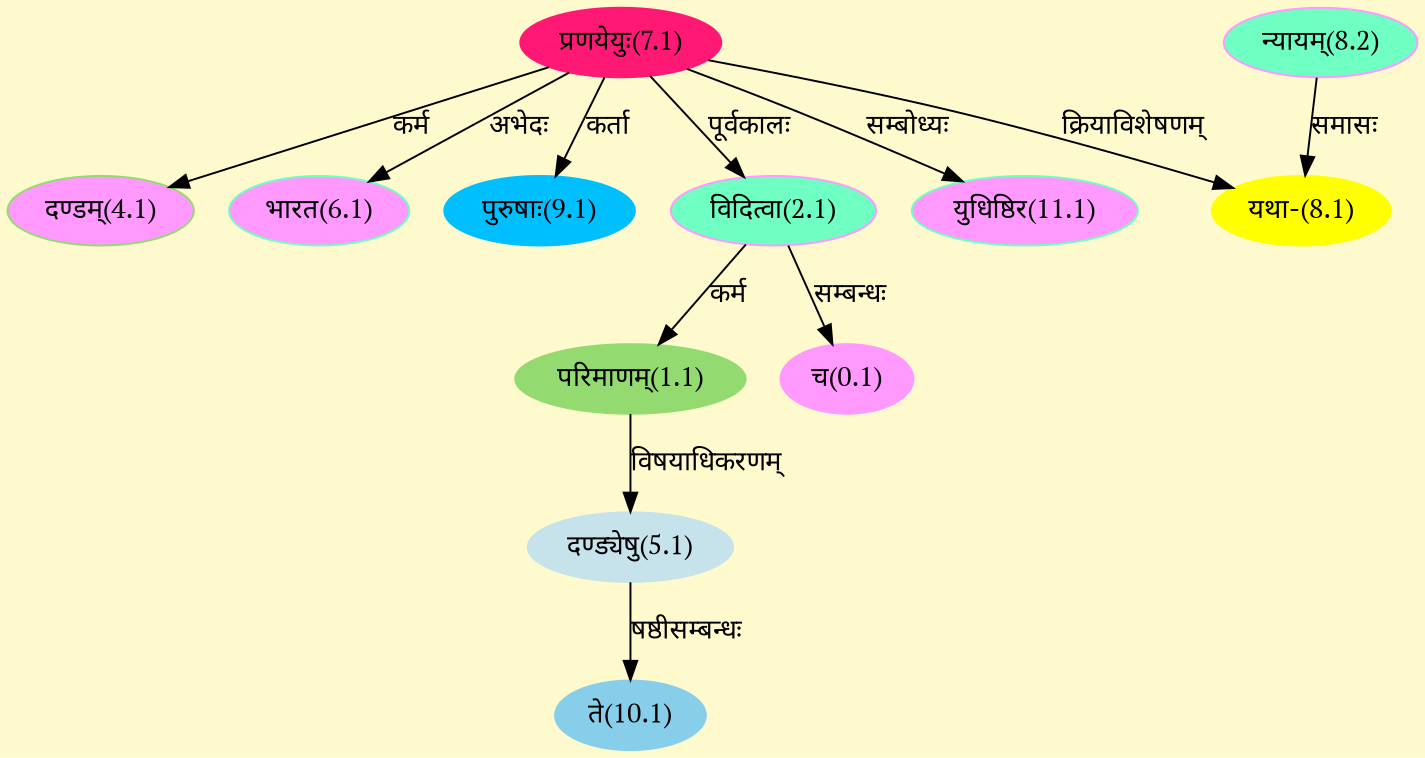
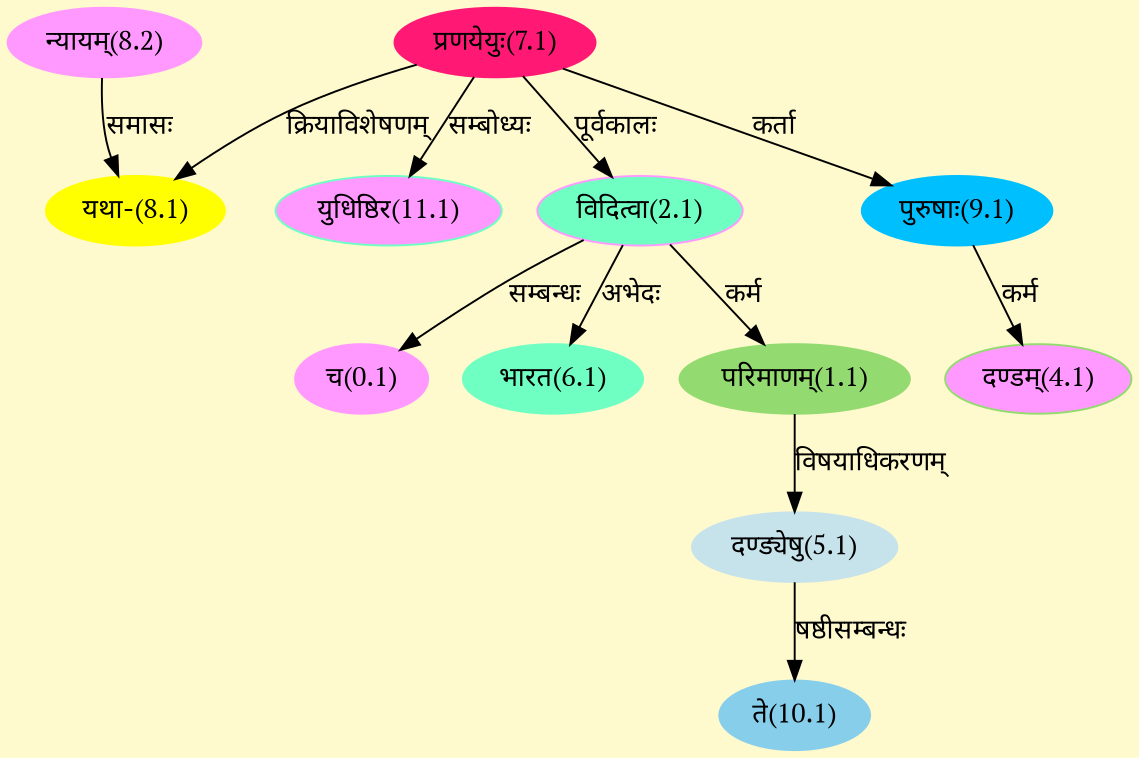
  digraph {
    bgcolor=lemonchiffon1
    compound=true
    fontname="PT Serif"
    rankdir=BT
    node [color="#FF99FF" fontname="PT Serif" style=filled]
    edge [dir=back fontname="PT Serif"]
    n1 [color="#93DB70" label="परिमाणम्(1.1)"]
    n2 [fillcolor="#6FFFC3" label="विदित्वा(2.1)"]
    n3 [color="#FF1975" label="प्रणयेयुः(7.1)"]
    n4 [label="च(0.1)"]
    n5 [color="#93DB70" fillcolor="#FF99FF" label="दण्डम्(4.1)"]
    n6 [color="#C6E2EB" label="दण्ड्येषु(5.1)"]
-   n7 [color="#6FFFC3" label="भारत(6.1)" fillcolor="#FF99FF"]
+   n7 [color="#6FFFC3" label="भारत(6.1)"]
    n8 [color="#00BFFF" label="पुरुषाः(9.1)"]
    n9 [color="#FFFF00" label="यथा-(8.1)"]
-   n10 [label="न्यायम्(8.2)" fillcolor="#6FFFC3"]
+   n10 [label="न्यायम्(8.2)"]
    n11 [color="#87CEEB" label="ते(10.1)"]
    n12 [color="#6FFFC3" fillcolor="#FF99FF" label="युधिष्ठिर(11.1)"]
    n1 -> n2 [label="कर्म"]
    n2 -> n3 [label="पूर्वकालः"]
    n4 -> n2 [label="सम्बन्धः"]
-   n5 -> n3 [label="कर्म"]
+   n5 -> n8 [label="कर्म"]
    n6 -> n1 [label="विषयाधिकरणम्"]
-   n7 -> n3 [label="अभेदः"]
+   n7 -> n2 [label="अभेदः"]
    n8 -> n3 [label="कर्ता"]
    n9 -> n3 [label="क्रियाविशेषणम्"]
    n9 -> n10 [label="समासः"]
    n11 -> n6 [label="षष्ठीसम्बन्धः"]
    n12 -> n3 [label="सम्बोध्यः"]
  }
